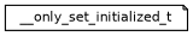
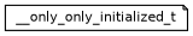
  digraph {
    rankdir=LR
-   n1 [color=black fillcolor=white fontname=Helvetica fontsize=10 height=0.2 label=__only_set_initialized_t shape=note style=filled width=0.4]
+   n1 [color=black fillcolor=white fontname=Helvetica fontsize=10 height=0.2 label=__only_only_initialized_t shape=note style=filled width=0.4]
  }
